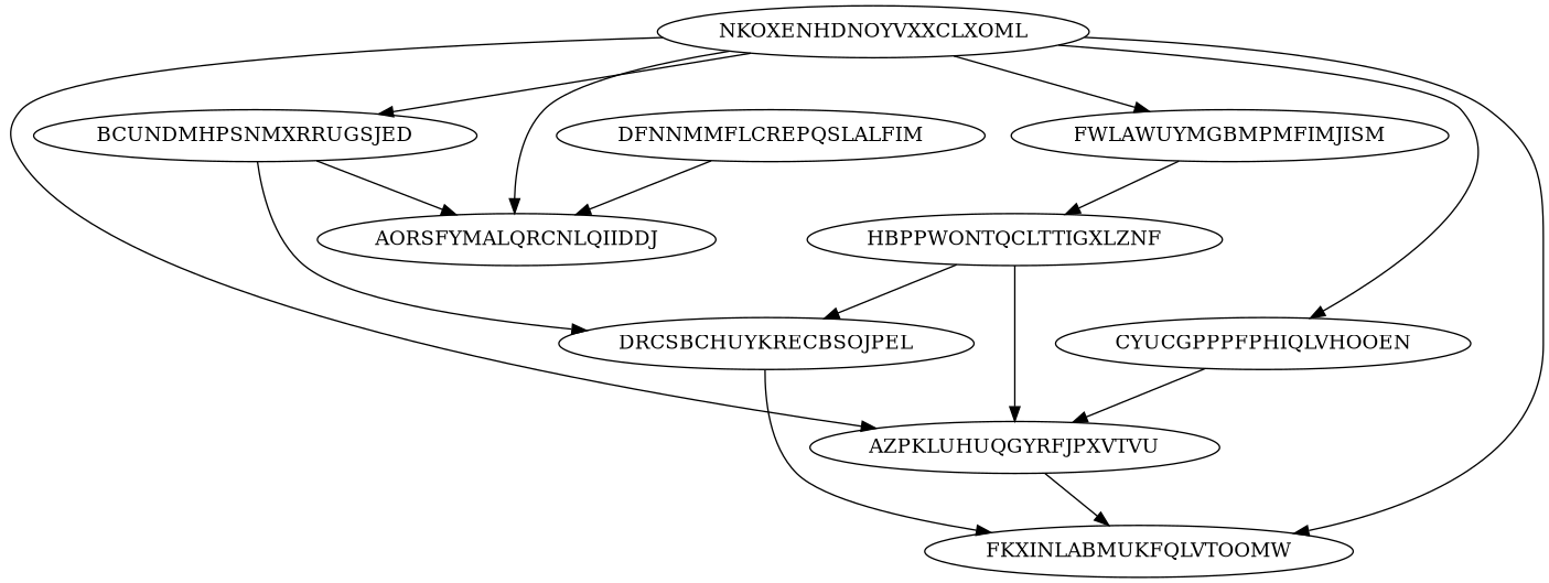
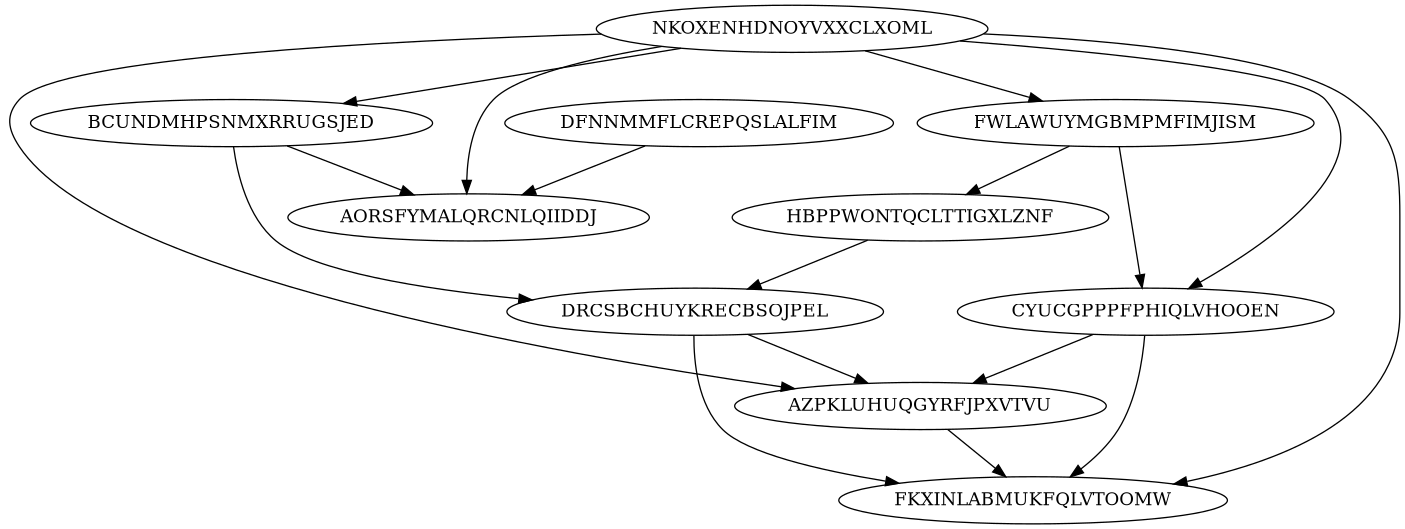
  digraph {
    node [Processor=2 Start=0 Weight=10]
    edge [Weight=16]
    NKOXENHDNOYVXXCLXOML [Processor=1 Weight=14]
    FWLAWUYMGBMPMFIMJISM [Processor=1 Start=14]
    BCUNDMHPSNMXRRUGSJED [Start=25 Weight=18]
    CYUCGPPPFPHIQLVHOOEN [Start=43]
    AORSFYMALQRCNLQIIDDJ [Start=53 Weight=14]
    AZPKLUHUQGYRFJPXVTVU [Start=67 Weight=19]
    FKXINLABMUKFQLVTOOMW [Start=87 Weight=20]
    HBPPWONTQCLTTIGXLZNF [Processor=3 Start=41]
    DRCSBCHUYKRECBSOJPEL [Processor=3 Start=58 Weight=13]
    DFNNMMFLCREPQSLALFIM [Weight=16]
    NKOXENHDNOYVXXCLXOML -> FWLAWUYMGBMPMFIMJISM [Weight=11]
    NKOXENHDNOYVXXCLXOML -> BCUNDMHPSNMXRRUGSJED [Weight=11]
    NKOXENHDNOYVXXCLXOML -> CYUCGPPPFPHIQLVHOOEN [Weight=14]
    NKOXENHDNOYVXXCLXOML -> AORSFYMALQRCNLQIIDDJ [Weight=18]
    NKOXENHDNOYVXXCLXOML -> AZPKLUHUQGYRFJPXVTVU [Weight=18]
    NKOXENHDNOYVXXCLXOML -> FKXINLABMUKFQLVTOOMW
+   FWLAWUYMGBMPMFIMJISM -> CYUCGPPPFPHIQLVHOOEN [Weight=19]
    FWLAWUYMGBMPMFIMJISM -> HBPPWONTQCLTTIGXLZNF [Weight=17]
    BCUNDMHPSNMXRRUGSJED -> AORSFYMALQRCNLQIIDDJ [Weight=19]
    BCUNDMHPSNMXRRUGSJED -> DRCSBCHUYKRECBSOJPEL [Weight=15]
    CYUCGPPPFPHIQLVHOOEN -> AZPKLUHUQGYRFJPXVTVU [Weight=13]
+   CYUCGPPPFPHIQLVHOOEN -> FKXINLABMUKFQLVTOOMW [Weight=19]
    AZPKLUHUQGYRFJPXVTVU -> FKXINLABMUKFQLVTOOMW [Weight=14]
-   HBPPWONTQCLTTIGXLZNF -> AZPKLUHUQGYRFJPXVTVU
+   DRCSBCHUYKRECBSOJPEL -> AZPKLUHUQGYRFJPXVTVU
    HBPPWONTQCLTTIGXLZNF -> DRCSBCHUYKRECBSOJPEL [Weight=19]
    DRCSBCHUYKRECBSOJPEL -> FKXINLABMUKFQLVTOOMW
    DFNNMMFLCREPQSLALFIM -> AORSFYMALQRCNLQIIDDJ
  }
